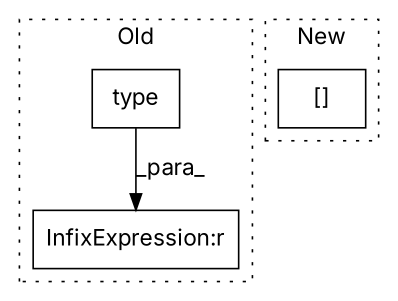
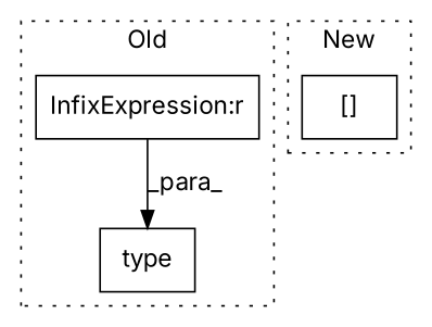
  digraph {
    fontname=Inter
    node [shape=box fontname=Inter]
    n1 [a=32 l="5,1" label=type s="15112,15122"]
    n2 [a=27 l=4 label="InfixExpression:r" s=15123]
    n3 [a=2 l="16,1" label="[]" s="15875,15894"]
    subgraph cluster_1 {
      label=Old
      style=dotted
      n1
      n2
    }
    subgraph cluster_2 {
      label=New
      style=dotted
      n3
    }
-   n1 -> n2 [label=_para_ fontname=Inter]
+   n2 -> n1 [label=_para_ fontname=Inter]
  }
